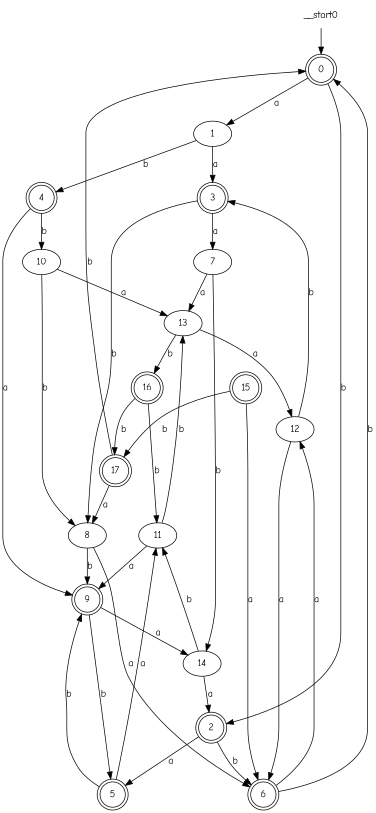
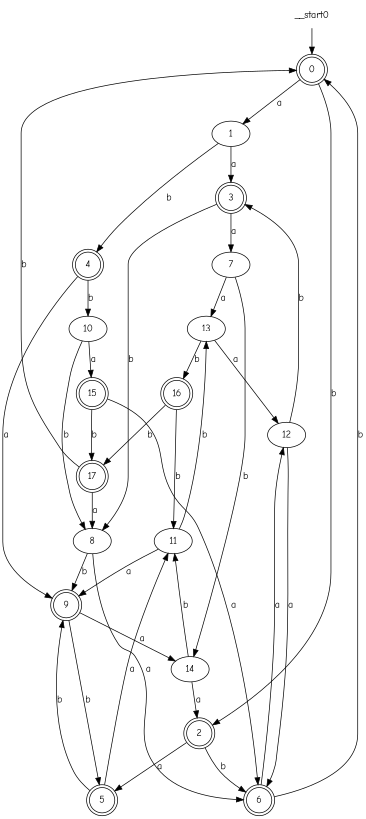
  digraph {
    fontname="Comic Neue"
    node [fontname="Comic Neue" shape=doublecircle]
    edge [fontname="Comic Neue"]
    __start0 [shape=none]
    0
    1 [shape=""]
    2
    3
    4
    5
    6
    7 [shape=""]
    8 [shape=""]
    9
    10 [shape=""]
    11 [shape=""]
    12 [shape=ellipse]
    13 [shape=""]
    14 [shape=""]
    15
    16
    17
    __start0 -> 0
    0 -> 1 [label=a]
    0 -> 2 [label=b]
    1 -> 3 [label=a]
    1 -> 4 [label=b]
    2 -> 5 [label=a]
    2 -> 6 [label=b]
    3 -> 7 [label=a]
    3 -> 8 [label=b]
    4 -> 9 [label=a]
    4 -> 10 [label=b]
    5 -> 9 [label=b]
    5 -> 11 [label=a]
    6 -> 0 [label=b]
    6 -> 12 [label=a]
    7 -> 13 [label=a]
    7 -> 14 [label=b]
    8 -> 6 [label=a]
    8 -> 9 [label=b]
    9 -> 5 [label=b]
    9 -> 14 [label=a]
    10 -> 8 [label=b]
-   10 -> 13 [label=a]
+   10 -> 15 [label=a]
    11 -> 9 [label=a]
    11 -> 13 [label=b]
    12 -> 3 [label=b]
    12 -> 6 [label=a]
    13 -> 12 [label=a]
    13 -> 16 [label=b]
    14 -> 2 [label=a]
    14 -> 11 [label=b]
    15 -> 6 [label=a]
    15 -> 17 [label=b]
    16 -> 11 [label=b]
    16 -> 17 [label=b]
    17 -> 0 [label=b]
    17 -> 8 [label=a]
  }
